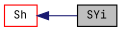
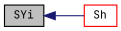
  digraph {
    rankdir=LR
    fontname="JetBrains Mono"
    node [fontname="JetBrains Mono" fontsize=10 shape=record]
    n1 [color=black fillcolor=grey75 fontcolor=black height=0.2 label=SYi style=filled width=0.4]
    n2 [color=red height=0.2 label=Sh width=0.4]
-   n2 -> n1 [color=midnightblue dir=back fontname="JetBrains Mono" fontsize=10 labelfontname=Helvetica labelfontsize=10 style=solid]
+   n1 -> n2 [color=midnightblue dir=back fontname="JetBrains Mono" fontsize=10 labelfontname=Helvetica labelfontsize=10 style=solid]
  }
